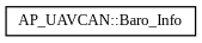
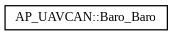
  digraph {
    rankdir=LR
    fontname="Liberation Serif"
-   n1 [color=black fillcolor=white fontname="Liberation Serif" fontsize=10 height=0.2 label="AP_UAVCAN::Baro_Info" shape=record style=filled width=0.4]
+   n1 [color=black fillcolor=white fontname="Liberation Serif" fontsize=10 height=0.2 label="AP_UAVCAN::Baro_Baro" shape=record style=filled width=0.4]
  }
